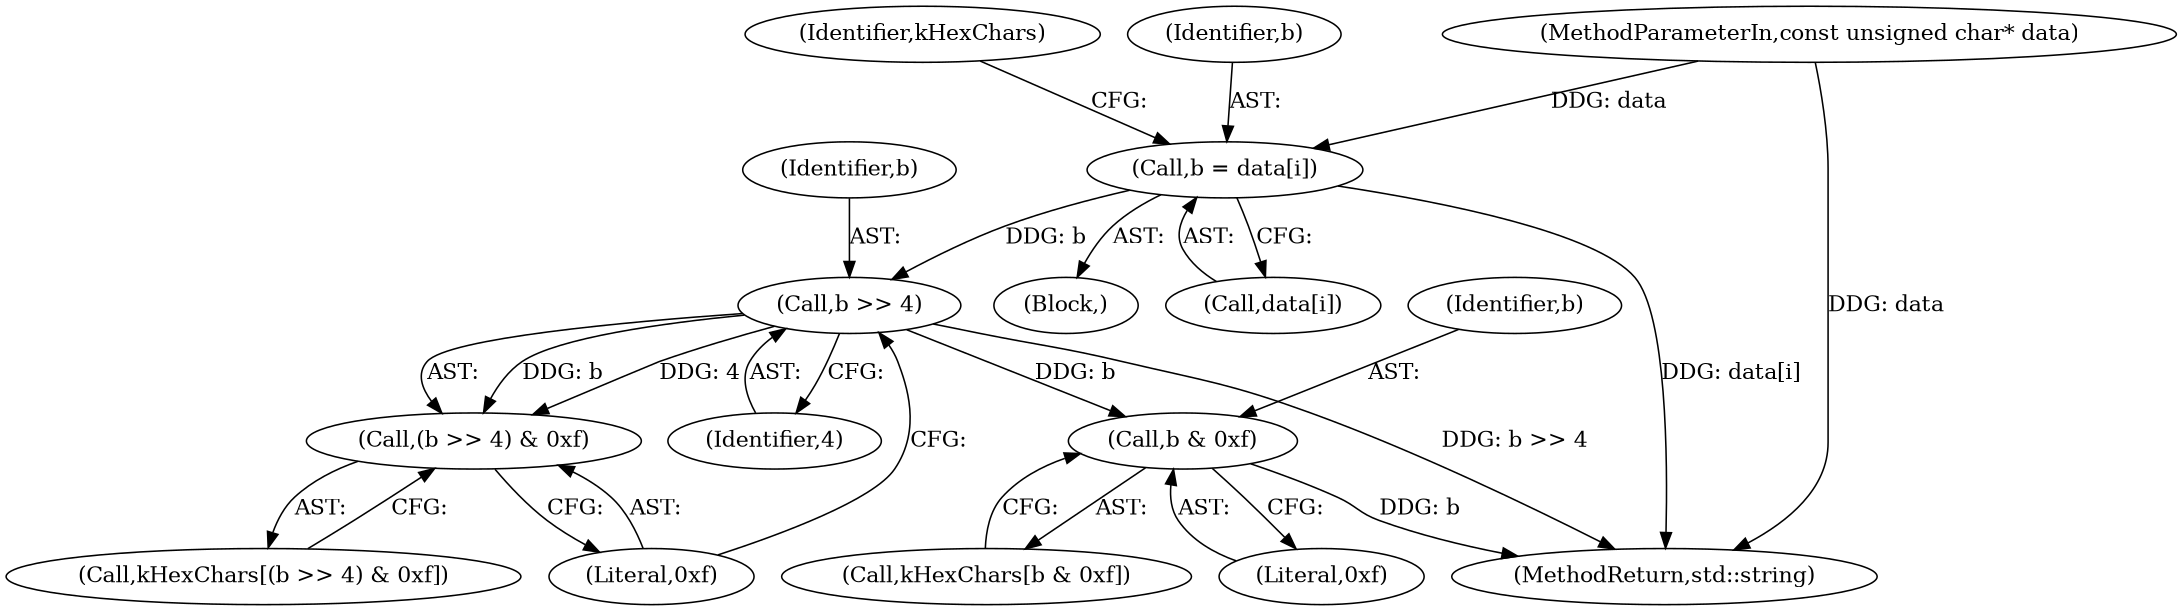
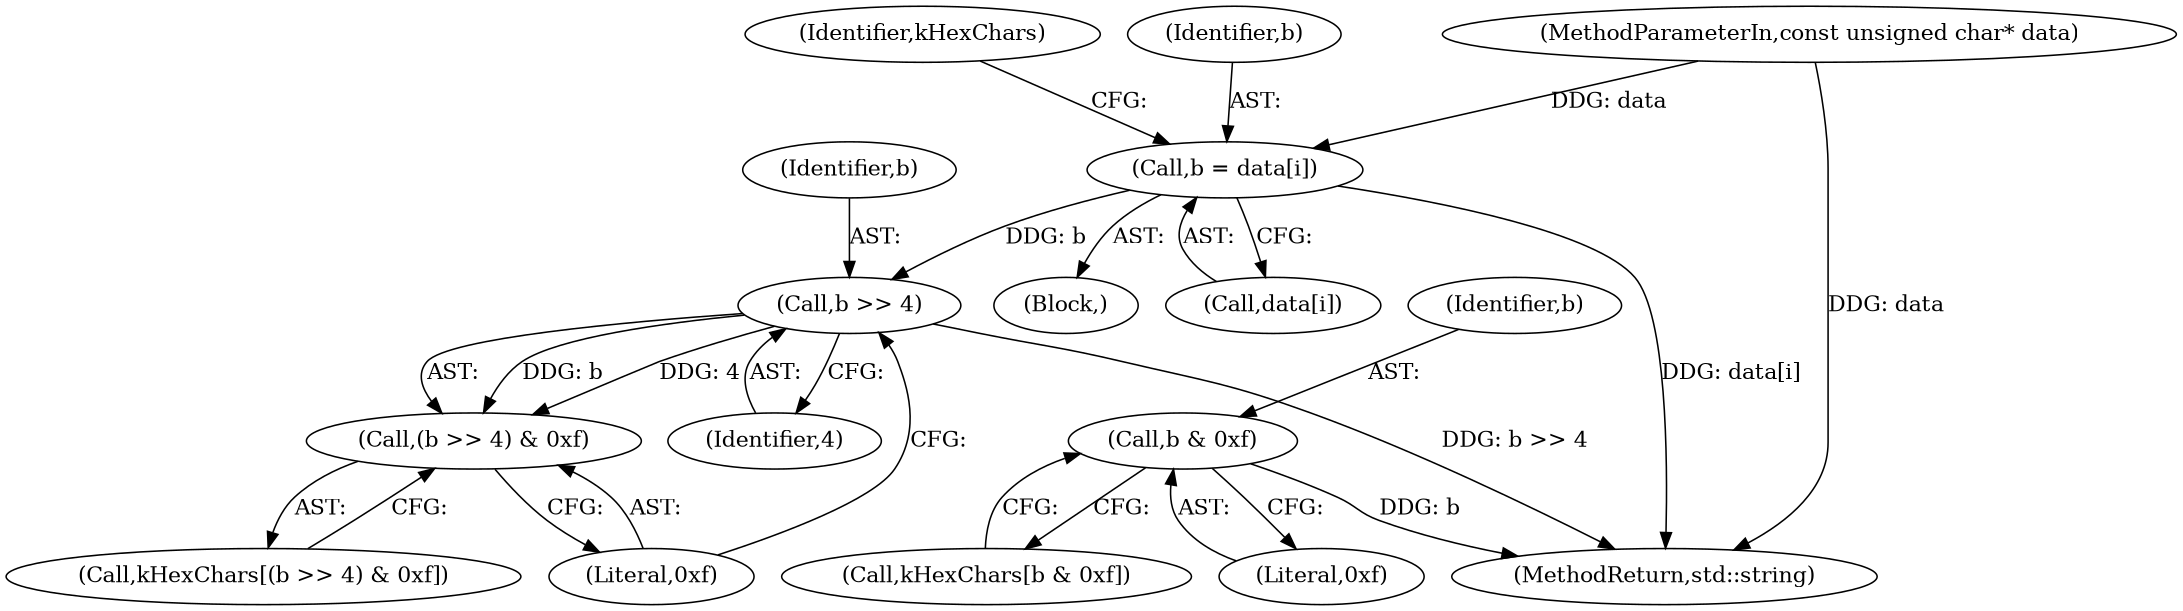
  digraph {
    n1 [label="(Call,b = data[i])"]
    n2 [label="(Call,b >> 4)"]
    n3 [label="(Call,data[i])"]
    n4 [label="(MethodReturn,std::string)"]
    n5 [label="(Block,)"]
    n6 [label="(Call,(b >> 4) & 0xf)"]
    n7 [label="(Call,b & 0xf)"]
    n8 [label="(Identifier,4)"]
    n9 [label="(MethodParameterIn,const unsigned char* data)"]
    n10 [label="(Literal,0xf)"]
    n11 [label="(Call,kHexChars[(b >> 4) & 0xf])"]
    n12 [label="(Call,kHexChars[b & 0xf])"]
    n13 [label="(Literal,0xf)"]
    n14 [label="(Identifier,b)"]
    n15 [label="(Identifier,b)"]
    n16 [label="(Identifier,kHexChars)"]
    n17 [label="(Identifier,b)"]
    n1 -> n2 [label="DDG: b"]
    n1 -> n3 [label="CFG: "]
    n1 -> n4 [label="DDG: data[i]"]
    n1 -> n5 [label="AST: "]
    n2 -> n4 [label="DDG: b >> 4"]
    n2 -> n6 [label="AST: "]
    n2 -> n6 [label="DDG: b"]
    n2 -> n6 [label="DDG: 4"]
-   n2 -> n7 [label="DDG: b"]
    n2 -> n8 [label="CFG: "]
    n3 -> n1 [label="AST: "]
    n6 -> n10 [label="CFG: "]
    n6 -> n11 [label="AST: "]
    n7 -> n4 [label="DDG: b"]
-   n7 -> n12 [label="AST: "]
+   n7 -> n12 [label="CFG: "]
    n7 -> n13 [label="CFG: "]
    n8 -> n2 [label="AST: "]
    n9 -> n1 [label="DDG: data"]
    n9 -> n4 [label="DDG: data"]
    n10 -> n2 [label="CFG: "]
    n10 -> n6 [label="AST: "]
    n11 -> n6 [label="CFG: "]
    n12 -> n7 [label="CFG: "]
    n13 -> n7 [label="AST: "]
    n14 -> n2 [label="AST: "]
    n15 -> n1 [label="AST: "]
    n16 -> n1 [label="CFG: "]
    n17 -> n7 [label="AST: "]
  }
